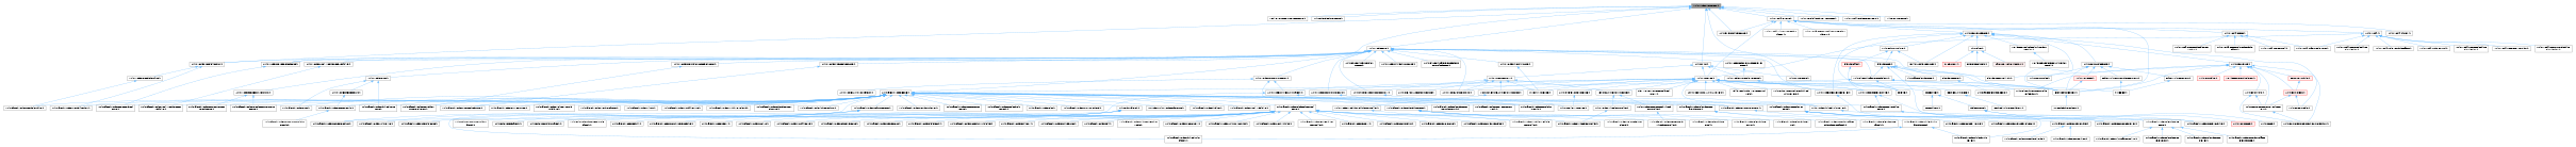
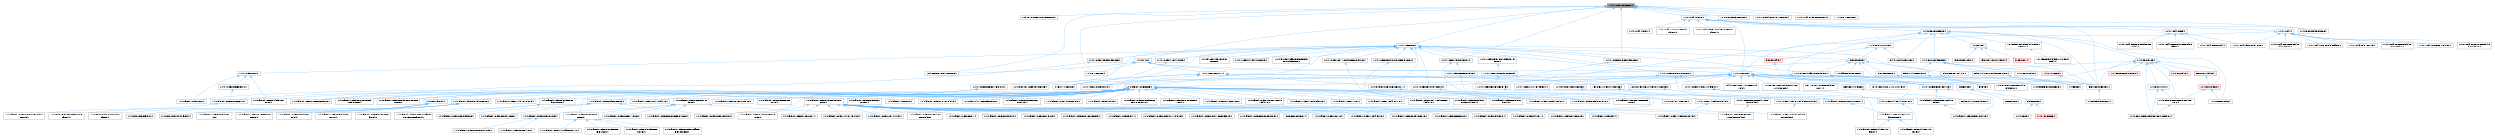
  digraph {
    node [color=grey40 fillcolor=white fontname=Helvetica fontsize=10 shape=box style=filled]
    edge [color=steelblue1 dir=back fontname=Helvetica fontsize=10 labelfontname=Helvetica labelfontsize=10 style=solid]
    n1 [color=gray40 fillcolor=grey60 fontcolor=black height=0.2 label="AnimNodeMessages.h" width=0.4]
    n2 [height=0.2 label="ActiveMontageInstanceScope.h" width=0.4]
+   n3 [height=0.2 label="ActiveStateMachineScope.h" width=0.4]
    n4 [height=0.2 label="AnimBlendDebugScope.h" width=0.4]
    n5 [height=0.2 label="AnimEventsFilterScope.h" width=0.4]
    n6 [height=0.2 label="AnimInertializationSyncScope.h" width=0.4]
    n7 [height=0.2 label="AnimNodeBase.h" width=0.4]
    n8 [height=0.2 label="AnimNode_Inertialization.h" width=0.4]
    n9 [height=0.2 label="AnimNode_SaveCachedPose.h" width=0.4]
    n10 [height=0.2 label="AnimNotifyEndDataContext.h" width=0.4]
    n11 [height=0.2 label="AnimNotifyQueue.h" width=0.4]
    n12 [height=0.2 label="AnimSync.h" width=0.4]
    n13 [height=0.2 label="AnimSyncScope.h" width=0.4]
    n14 [height=0.2 label="MirrorSyncScope.h" width=0.4]
    n15 [height=0.2 label="AnimBlueprintExtension\l_Base.h" width=0.4]
    n16 [height=0.2 label="AnimBlueprintGeneratedClass.h" width=0.4]
    n17 [height=0.2 label="AnimGraphNode_Base.h" width=0.4]
    n18 [height=0.2 label="EngineSharedPCH.h" width=0.4]
    n19 [height=0.2 label="AnimNodeAlphaOptions.h" width=0.4]
    n20 [height=0.2 label="AnimNodeSpaceConversions.h" width=0.4]
    n21 [height=0.2 label="AnimNode_ApplyMeshSpaceAdditive.h" width=0.4]
    n22 [height=0.2 label="AnimNode_CustomProperty.h" width=0.4]
    n23 [height=0.2 label="AnimNode_LinkedInputPose.h" width=0.4]
    n24 [height=0.2 label="AnimNode_LiveLinkPose.h" width=0.4]
    n25 [height=0.2 label="AnimNode_RelevantAssetPlayer\lBase.h" width=0.4]
    n26 [height=0.2 label="AnimNode_Root.h" width=0.4]
    n27 [height=0.2 label="AnimNode_StateMachine.h" width=0.4]
    n28 [height=0.2 label="AnimNode_TransitionPoseEvaluator.h" width=0.4]
    n29 [height=0.2 label="AnimNode_TransitionResult.h" width=0.4]
    n30 [height=0.2 label="AnimNode_UseCachedPose.h" width=0.4]
    n31 [height=0.2 label="AnimSingleNodeInstanceProxy.h" width=0.4]
    n32 [height=0.2 label="BlendSpace.h" width=0.4]
    n33 [height=0.2 label="IAnimBlueprintGeneratedClass\lCompiledData.h" width=0.4]
    n34 [height=0.2 label="AnimGraphNode_Inertialization.h" width=0.4]
    n35 [height=0.2 label="AnimNode_DeadBlending.h" width=0.4]
    n36 [height=0.2 label="AnimGraphNode_SaveCached\lPose.h" width=0.4]
    n37 [height=0.2 label="AnimInstance.h" width=0.4]
    n38 [height=0.2 label="AnimNotify.h" width=0.4]
    n39 [height=0.2 label="AnimNotifyLibrary.h" width=0.4]
    n40 [height=0.2 label="AnimNotifyMirrorInspection\lLibrary.h" width=0.4]
    n41 [height=0.2 label="AnimNotifyState.h" width=0.4]
    n42 [height=0.2 label="AnimNotifyStateMachineInspection\lLibrary.h" width=0.4]
    n43 [height=0.2 label="AnimSequenceBase.h" width=0.4]
    n44 [height=0.2 label="AnimNode_AssetPlayerBase.h" width=0.4]
    n45 [height=0.2 label="AnimInstanceProxy.h" width=0.4]
    n46 [height=0.2 label="AnimBlueprintPostCompile\lValidation.h" width=0.4]
    n47 [height=0.2 label="Engine.h" width=0.4]
    n48 [height=0.2 label="AnimGraphNodeAlphaOptions.h" width=0.4]
    n49 [height=0.2 label="AnimGraphNodeBinding.h" width=0.4]
    n50 [height=0.2 label="AnimGraphNode_ApplyAdditive.h" width=0.4]
    n51 [height=0.2 label="AnimGraphNode_ApplyMeshSpace\lAdditive.h" width=0.4]
    n52 [height=0.2 label="AnimGraphNode_AssetPlayer\lBase.h" width=0.4]
    n53 [height=0.2 label="AnimGraphNode_BlendBoneBy\lChannel.h" width=0.4]
    n54 [height=0.2 label="AnimGraphNode_BlendListBase.h" width=0.4]
    n55 [height=0.2 label="AnimGraphNode_BlendSpace\lGraphBase.h" width=0.4]
    n56 [height=0.2 label="AnimGraphNode_BlendSpace\lSampleResult.h" width=0.4]
    n57 [height=0.2 label="AnimGraphNode_ComponentTo\lLocalSpace.h" width=0.4]
    n58 [height=0.2 label="AnimGraphNode_CopyPoseFrom\lMesh.h" width=0.4]
    n59 [height=0.2 label="AnimGraphNode_CurveSource.h" width=0.4]
    n60 [height=0.2 label="AnimGraphNode_CustomProperty.h" width=0.4]
    n61 [height=0.2 label="AnimGraphNode_DeadBlending.h" width=0.4]
    n62 [height=0.2 label="AnimGraphNode_LinkedInput\lPose.h" width=0.4]
    n63 [height=0.2 label="AnimGraphNode_LocalToComponent\lSpace.h" width=0.4]
    n64 [height=0.2 label="AnimGraphNode_MakeDynamic\lAdditive.h" width=0.4]
    n65 [height=0.2 label="AnimGraphNode_MeshRefPose.h" width=0.4]
    n66 [height=0.2 label="AnimGraphNode_Mirror.h" width=0.4]
    n67 [height=0.2 label="AnimGraphNode_ModifyCurve.h" width=0.4]
    n68 [height=0.2 label="AnimGraphNode_MultiWayBlend.h" width=0.4]
    n69 [height=0.2 label="AnimGraphNode_PoseSnapshot.h" width=0.4]
    n70 [height=0.2 label="AnimGraphNode_RandomPlayer.h" width=0.4]
    n71 [height=0.2 label="AnimGraphNode_RefPoseBase.h" width=0.4]
    n72 [height=0.2 label="AnimGraphNode_Root.h" width=0.4]
    n73 [height=0.2 label="AnimGraphNode_RotateRoot\lBone.h" width=0.4]
    n74 [height=0.2 label="AnimGraphNode_ScaleChain\lLength.h" width=0.4]
    n75 [height=0.2 label="AnimGraphNode_SkeletalControl\lBase.h" width=0.4]
    n76 [height=0.2 label="AnimGraphNode_Slot.h" width=0.4]
    n77 [height=0.2 label="AnimGraphNode_StateMachine\lBase.h" width=0.4]
    n78 [height=0.2 label="AnimGraphNode_StateResult.h" width=0.4]
    n79 [height=0.2 label="AnimGraphNode_Transition\lPoseEvaluator.h" width=0.4]
    n80 [height=0.2 label="AnimGraphNode_Transition\lResult.h" width=0.4]
    n81 [height=0.2 label="AnimGraphNode_TwoWayBlend.h" width=0.4]
    n82 [height=0.2 label="AnimGraphNode_UseCachedPose.h" width=0.4]
    n83 [height=0.2 label="AnimationGraph.h" width=0.4]
    n84 [height=0.2 label="K2Node_AnimNodeReference.h" width=0.4]
    n85 [height=0.2 label="UnrealEdSharedPCH.h" width=0.4]
    n86 [height=0.2 label="AnimNode_AnimNextGraph.h" width=0.4]
    n87 [height=0.2 label="AnimNode_LinkedAnimGraph.h" width=0.4]
    n88 [height=0.2 label="LiveLinkInstance.h" width=0.4]
    n89 [height=0.2 label="AnimNode_StateResult.h" width=0.4]
    n90 [height=0.2 label="AnimGraphNode_StateMachine.h" width=0.4]
    n91 [height=0.2 label="AnimPreviewInstance.h" width=0.4]
    n92 [height=0.2 label="AnimGraphNode_BlendSpace\lBase.h" width=0.4]
    n93 [height=0.2 label="AimOffsetBlendSpace.h" width=0.4]
    n94 [height=0.2 label="BlendSpace1D.h" width=0.4]
    n95 [height=0.2 label="BlendSpaceAnalysis.h" width=0.4]
    n96 [height=0.2 label="AnimGraphNode_PoseByName.h" width=0.4]
    n97 [height=0.2 label="AnimGraphNode_PoseHandler.h" width=0.4]
    n98 [height=0.2 label="AnimGraphNode_SequenceEvaluator.h" width=0.4]
    n99 [height=0.2 label="AnimGraphNode_SequencePlayer.h" width=0.4]
    n100 [height=0.2 label="AnimGraphNode_BlendListBy\lBool.h" width=0.4]
    n101 [height=0.2 label="AnimGraphNode_BlendListBy\lEnum.h" width=0.4]
    n102 [height=0.2 label="AnimGraphNode_BlendListBy\lInt.h" width=0.4]
    n103 [height=0.2 label="AnimGraphNode_LayeredBone\lBlend.h" width=0.4]
    n104 [height=0.2 label="AnimGraphNode_BlendSpace\lGraph.h" width=0.4]
    n105 [height=0.2 label="AnimGraphNode_RotationOffset\lBlendSpaceGraph.h" width=0.4]
    n106 [height=0.2 label="AnimGraphNode_LinkedAnim\lGraphBase.h" width=0.4]
    n107 [height=0.2 label="AnimGraphNode_IdentityPose.h" width=0.4]
-   n108 [height=0.2 label="AnimGraphNode_AnimSync.h" width=0.4]
+   n108 [height=0.2 label="AnimGraphNode_LocalRefPose.h" width=0.4]
    n109 [height=0.2 label="AnimGraphNode_AnimDynamics.h" width=0.4]
    n110 [height=0.2 label="AnimGraphNode_ApplyLimits.h" width=0.4]
    n111 [height=0.2 label="AnimGraphNode_BoneDriven\lController.h" width=0.4]
    n112 [height=0.2 label="AnimGraphNode_CCDIK.h" width=0.4]
    n113 [height=0.2 label="AnimGraphNode_Constraint.h" width=0.4]
    n114 [height=0.2 label="AnimGraphNode_CopyBone.h" width=0.4]
    n115 [height=0.2 label="AnimGraphNode_CopyBoneDelta.h" width=0.4]
    n116 [height=0.2 label="AnimGraphNode_Fabrik.h" width=0.4]
    n117 [height=0.2 label="AnimGraphNode_HandIKRetargeting.h" width=0.4]
-   n118 [height=0.2 label="AnimGraphNode_LegIK.h" width=0.4]
+   n118 [height=0.2 label="RotateRoot_LegIK.h" width=0.4]
    n119 [height=0.2 label="AnimGraphNode_LookAt.h" width=0.4]
    n120 [height=0.2 label="AnimGraphNode_ModifyBone.h" width=0.4]
    n121 [height=0.2 label="AnimGraphNode_ModularVehicle\lController.h" width=0.4]
    n122 [height=0.2 label="AnimGraphNode_ObserveBone.h" width=0.4]
    n123 [height=0.2 label="AnimGraphNode_ResetRoot.h" width=0.4]
    n124 [height=0.2 label="AnimGraphNode_RigidBody.h" width=0.4]
    n125 [height=0.2 label="AnimGraphNode_RotationMultiplier.h" width=0.4]
    n126 [height=0.2 label="AnimGraphNode_SplineIK.h" width=0.4]
    n127 [height=0.2 label="AnimGraphNode_SpringBone.h" width=0.4]
    n128 [height=0.2 label="AnimGraphNode_StageCoach\lWheelController.h" width=0.4]
    n129 [height=0.2 label="AnimGraphNode_Trail.h" width=0.4]
    n130 [height=0.2 label="AnimGraphNode_TwistCorrective\lNode.h" width=0.4]
    n131 [height=0.2 label="AnimGraphNode_TwoBoneIK.h" width=0.4]
    n132 [height=0.2 label="AnimGraphNode_WheelController.h" width=0.4]
    n133 [height=0.2 label="AnimGraphNode_CustomTransition\lResult.h" width=0.4]
    n134 [height=0.2 label="AnimationBlendSpaceSample\lGraph.h" width=0.4]
    n135 [height=0.2 label="AnimationCustomTransition\lGraph.h" width=0.4]
    n136 [height=0.2 label="AnimationStateGraph.h" width=0.4]
    n137 [height=0.2 label="AnimationTransitionGraph.h" width=0.4]
    n138 [height=0.2 label="AnimGraphNode_AimOffsetLookAt.h" width=0.4]
    n139 [height=0.2 label="AnimGraphNode_BlendSpace\lEvaluator.h" width=0.4]
    n140 [height=0.2 label="AnimGraphNode_BlendSpace\lPlayer.h" width=0.4]
    n141 [height=0.2 label="AnimGraphNode_RotationOffset\lBlendSpace.h" width=0.4]
    n142 [height=0.2 label="AnimGraphNode_PoseBlendNode.h" width=0.4]
    n143 [height=0.2 label="AnimGraphNode_PoseDriver.h" width=0.4]
    n144 [height=0.2 label="AnimGraphNode_LinkedAnim\lGraph.h" width=0.4]
    n145 [height=0.2 label="AnimGraphNode_LinkedAnim\lLayer.h" width=0.4]
    n146 [height=0.2 label="AnimNode_LinkedAnimLayer.h" width=0.4]
    n147 [height=0.2 label="AnimNode_SequencePlayer.h" width=0.4]
    n148 [height=0.2 label="AimOffsetBlendSpace1D.h" width=0.4]
    n149 [height=0.2 label="AbilityTask_PlayAnimAndWait.h" width=0.4]
    n150 [height=0.2 label="AbilityTask_PlayMontageAnd\lWait.h" width=0.4]
    n151 [height=0.2 label="AnimSingleNodeInstance.h" width=0.4]
    n152 [height=0.2 label="AnimSubsystem_SharedLinked\lAnimLayers.h" width=0.4]
    n153 [height=0.2 label="CachedAnimData.h" width=0.4]
    n154 [height=0.2 label="ModularVehicleAnimationInstance.h" width=0.4]
    n155 [height=0.2 label="PlayMoverMontageCallback\lProxy.h" width=0.4]
    n156 [height=0.2 label="TraceFilter.h" width=0.4]
    n157 [height=0.2 label="UnrealEd.h" width=0.4]
    n158 [height=0.2 label="VehicleAnimationInstance.h" width=0.4]
    n159 [height=0.2 label="AnimNotify_GameplayCue.h" width=0.4]
    n160 [height=0.2 label="AnimNotify_PauseClothing\lSimulation.h" width=0.4]
    n161 [height=0.2 label="AnimNotify_PlayParticleEffect.h" width=0.4]
    n162 [height=0.2 label="AnimNotify_PlaySound.h" width=0.4]
    n163 [height=0.2 label="AnimNotify_ResetClothing\lSimulation.h" width=0.4]
    n164 [height=0.2 label="AnimNotify_ResetDynamics.h" width=0.4]
    n165 [height=0.2 label="AnimNotify_ResumeClothing\lSimulation.h" width=0.4]
    n166 [height=0.2 label="AnimNotifyState_DisableRoot\lMotion.h" width=0.4]
    n167 [height=0.2 label="AnimNotifyState_TimedParticle\lEffect.h" width=0.4]
    n168 [height=0.2 label="AnimNotifyState_Trail.h" width=0.4]
    n169 [height=0.2 label="AnimCompositeBase.h" width=0.4]
    n170 [height=0.2 label="AnimSequence.h" width=0.4]
    n171 [height=0.2 label="AnimStreamable.h" width=0.4]
    n172 [height=0.2 label="AnimationRuntime.h" width=0.4]
    n173 [height=0.2 label="BuiltInAttributeTypes.h" width=0.4]
    n174 [height=0.2 label="ITimeline.h" width=0.4]
    n175 [height=0.2 label="MovieSceneSkeletalAnimation\lSection.h" width=0.4]
    n176 [height=0.2 label="CachedAnimDataLibrary.h" width=0.4]
    n177 [height=0.2 label="AnimNode_ModularVehicleController.h" width=0.4]
    n178 [height=0.2 label="ObjectTrace.h" width=0.4]
    n179 [height=0.2 label="TraceFilters.h" width=0.4]
    n180 [height=0.2 label="AnimNode_StageCoachWheel\lController.h" width=0.4]
    n181 [height=0.2 label="AnimNode_WheelController.h" width=0.4]
    n182 [color=red fillcolor="#FFF0F0" height=0.2 label="AnimNextTrace.h" width=0.4]
    n183 [height=0.2 label="AnimTrace.h" width=0.4]
    n184 [height=0.2 label="AnimComposite.h" width=0.4]
    n185 [color=red fillcolor="#FFF0F0" height=0.2 label="AnimMontage.h" width=0.4]
    n186 [height=0.2 label="EditorAnimCompositeSegment.h" width=0.4]
    n187 [height=0.2 label="EditorAnimSegment.h" width=0.4]
    n188 [color=red fillcolor="#FFF0F0" height=0.2 label="AnimCompress.h" width=0.4]
    n189 [height=0.2 label="AnimCompress_RemoveLinear\lKeys.h" width=0.4]
    n190 [height=0.2 label="AnimCompress_PerTrackCompression.h" width=0.4]
    n191 [color=red fillcolor="#FFF0F0" height=0.2 label="AnimEncoding.h" width=0.4]
    n192 [height=0.2 label="AnimationUtils.h" width=0.4]
    n193 [color=red fillcolor="#FFF0F0" height=0.2 label="MovieSceneToolHelpers.h" width=0.4]
    n194 [color=red fillcolor="#FFF0F0" height=0.2 label="PersonaModule.h" width=0.4]
    n195 [color=red fillcolor="#FFF0F0" height=0.2 label="BlendProfile.h" width=0.4]
    n196 [height=0.2 label="BlendStackTrait.h" width=0.4]
    n197 [fillcolor="#FFF0F0" height=0.2 label="IGroupSynchronization.h" width=0.4]
    n198 [color=red fillcolor="#FFF0F0" height=0.2 label="TwoBoneIK.h" width=0.4]
    n199 [height=0.2 label="MovieSceneSkeletalAnimation\lTrack.h" width=0.4]
    n200 [height=0.2 label="AnimPreviewAttacheInstance.h" width=0.4]
    n1 -> n2
+   n1 -> n3
    n1 -> n4
    n1 -> n5
    n1 -> n6
    n1 -> n7
    n1 -> n8
    n1 -> n9
    n1 -> n10
    n1 -> n11
    n1 -> n12
    n1 -> n13
    n1 -> n14
    n7 -> n8
    n7 -> n9
    n7 -> n15
    n7 -> n16
    n7 -> n17
    n7 -> n18
    n7 -> n19
    n7 -> n20
    n7 -> n21
    n7 -> n22
    n7 -> n23
    n7 -> n24
    n7 -> n25
    n7 -> n26
    n7 -> n27
    n7 -> n28
    n7 -> n29
    n7 -> n30
    n7 -> n31
    n7 -> n32
    n7 -> n33
    n8 -> n34
    n8 -> n35
    n9 -> n36
    n11 -> n5
    n11 -> n18
    n11 -> n37
    n11 -> n38
    n11 -> n39
    n11 -> n40
    n11 -> n41
    n11 -> n42
    n11 -> n43
+   n12 -> n3
    n12 -> n13
    n12 -> n37
    n12 -> n44
    n12 -> n45
    n16 -> n17
    n16 -> n18
    n16 -> n46
    n16 -> n47
    n17 -> n34
    n17 -> n36
    n17 -> n48
    n17 -> n49
    n17 -> n50
    n17 -> n51
    n17 -> n52
    n17 -> n53
    n17 -> n54
    n17 -> n55
    n17 -> n56
    n17 -> n57
    n17 -> n58
    n17 -> n59
    n17 -> n60
    n17 -> n61
    n17 -> n62
    n17 -> n63
    n17 -> n64
    n17 -> n65
    n17 -> n66
    n17 -> n67
    n17 -> n68
    n17 -> n69
    n17 -> n70
    n17 -> n71
    n17 -> n72
    n17 -> n73
    n17 -> n74
    n17 -> n75
    n17 -> n76
    n17 -> n77
    n17 -> n78
    n17 -> n79
    n17 -> n80
    n17 -> n81
    n17 -> n82
    n17 -> n83
    n17 -> n84
    n18 -> n85
    n20 -> n57
    n20 -> n63
    n21 -> n51
    n22 -> n60
    n22 -> n86
    n22 -> n87
    n24 -> n88
    n25 -> n44
    n26 -> n62
    n26 -> n72
    n26 -> n89
    n27 -> n77
    n27 -> n90
    n28 -> n79
    n29 -> n80
    n30 -> n82
    n31 -> n91
    n32 -> n16
    n32 -> n46
    n32 -> n92
    n32 -> n93
    n32 -> n94
    n32 -> n95
    n35 -> n61
    n37 -> n18
    n37 -> n19
    n37 -> n27
    n37 -> n29
    n37 -> n47
    n37 -> n87
    n37 -> n88
    n37 -> n146
    n37 -> n149
    n37 -> n150
    n37 -> n151
    n37 -> n152
    n37 -> n153
    n37 -> n154
    n37 -> n155
    n37 -> n156
    n37 -> n157
    n37 -> n158
    n38 -> n37
    n38 -> n159
    n38 -> n160
    n38 -> n161
    n38 -> n162
    n38 -> n163
    n38 -> n164
    n38 -> n165
    n41 -> n159
    n41 -> n166
    n41 -> n167
    n41 -> n168
    n43 -> n18
    n43 -> n47
    n43 -> n147
    n43 -> n169
    n43 -> n170
    n43 -> n171
    n43 -> n172
    n43 -> n173
    n43 -> n174
    n43 -> n175
    n44 -> n147
    n45 -> n19
    n45 -> n31
    n45 -> n88
    n45 -> n154
    n45 -> n158
    n45 -> n200
    n52 -> n92
    n52 -> n96
    n52 -> n97
    n52 -> n98
    n52 -> n99
    n54 -> n100
    n54 -> n101
    n54 -> n102
    n54 -> n103
    n55 -> n104
    n55 -> n105
    n60 -> n106
    n71 -> n69
    n71 -> n107
    n71 -> n108
    n75 -> n109
    n75 -> n110
    n75 -> n111
    n75 -> n112
    n75 -> n113
    n75 -> n114
    n75 -> n115
    n75 -> n116
    n75 -> n117
    n75 -> n118
    n75 -> n119
    n75 -> n120
    n75 -> n121
    n75 -> n122
    n75 -> n123
    n75 -> n124
    n75 -> n125
    n75 -> n126
    n75 -> n127
    n75 -> n128
    n75 -> n129
    n75 -> n130
    n75 -> n131
    n75 -> n132
    n77 -> n90
    n78 -> n133
    n83 -> n134
    n83 -> n135
    n83 -> n136
    n83 -> n137
    n87 -> n144
    n87 -> n146
    n89 -> n78
    n92 -> n138
    n92 -> n139
    n92 -> n140
    n92 -> n141
    n94 -> n148
    n97 -> n142
    n97 -> n143
    n106 -> n144
    n106 -> n145
    n146 -> n145
    n147 -> n99
    n151 -> n91
    n153 -> n176
    n154 -> n177
    n156 -> n178
    n156 -> n179
    n158 -> n180
    n158 -> n181
    n169 -> n18
    n169 -> n184
    n169 -> n185
    n169 -> n186
    n169 -> n187
    n170 -> n18
    n170 -> n46
    n170 -> n95
    n170 -> n188
    n170 -> n189
    n170 -> n190
    n170 -> n191
    n170 -> n192
    n170 -> n193
    n170 -> n194
    n172 -> n32
    n172 -> n173
    n172 -> n195
    n174 -> n196
    n174 -> n197
    n174 -> n198
    n175 -> n199
    n177 -> n121
    n178 -> n182
    n178 -> n183
    n180 -> n128
    n181 -> n132
    n185 -> n18
    n186 -> n157
    n187 -> n157
    n188 -> n171
    n188 -> n189
    n189 -> n190
    n192 -> n189
    n192 -> n190
    n194 -> n188
    n195 -> n27
  }
